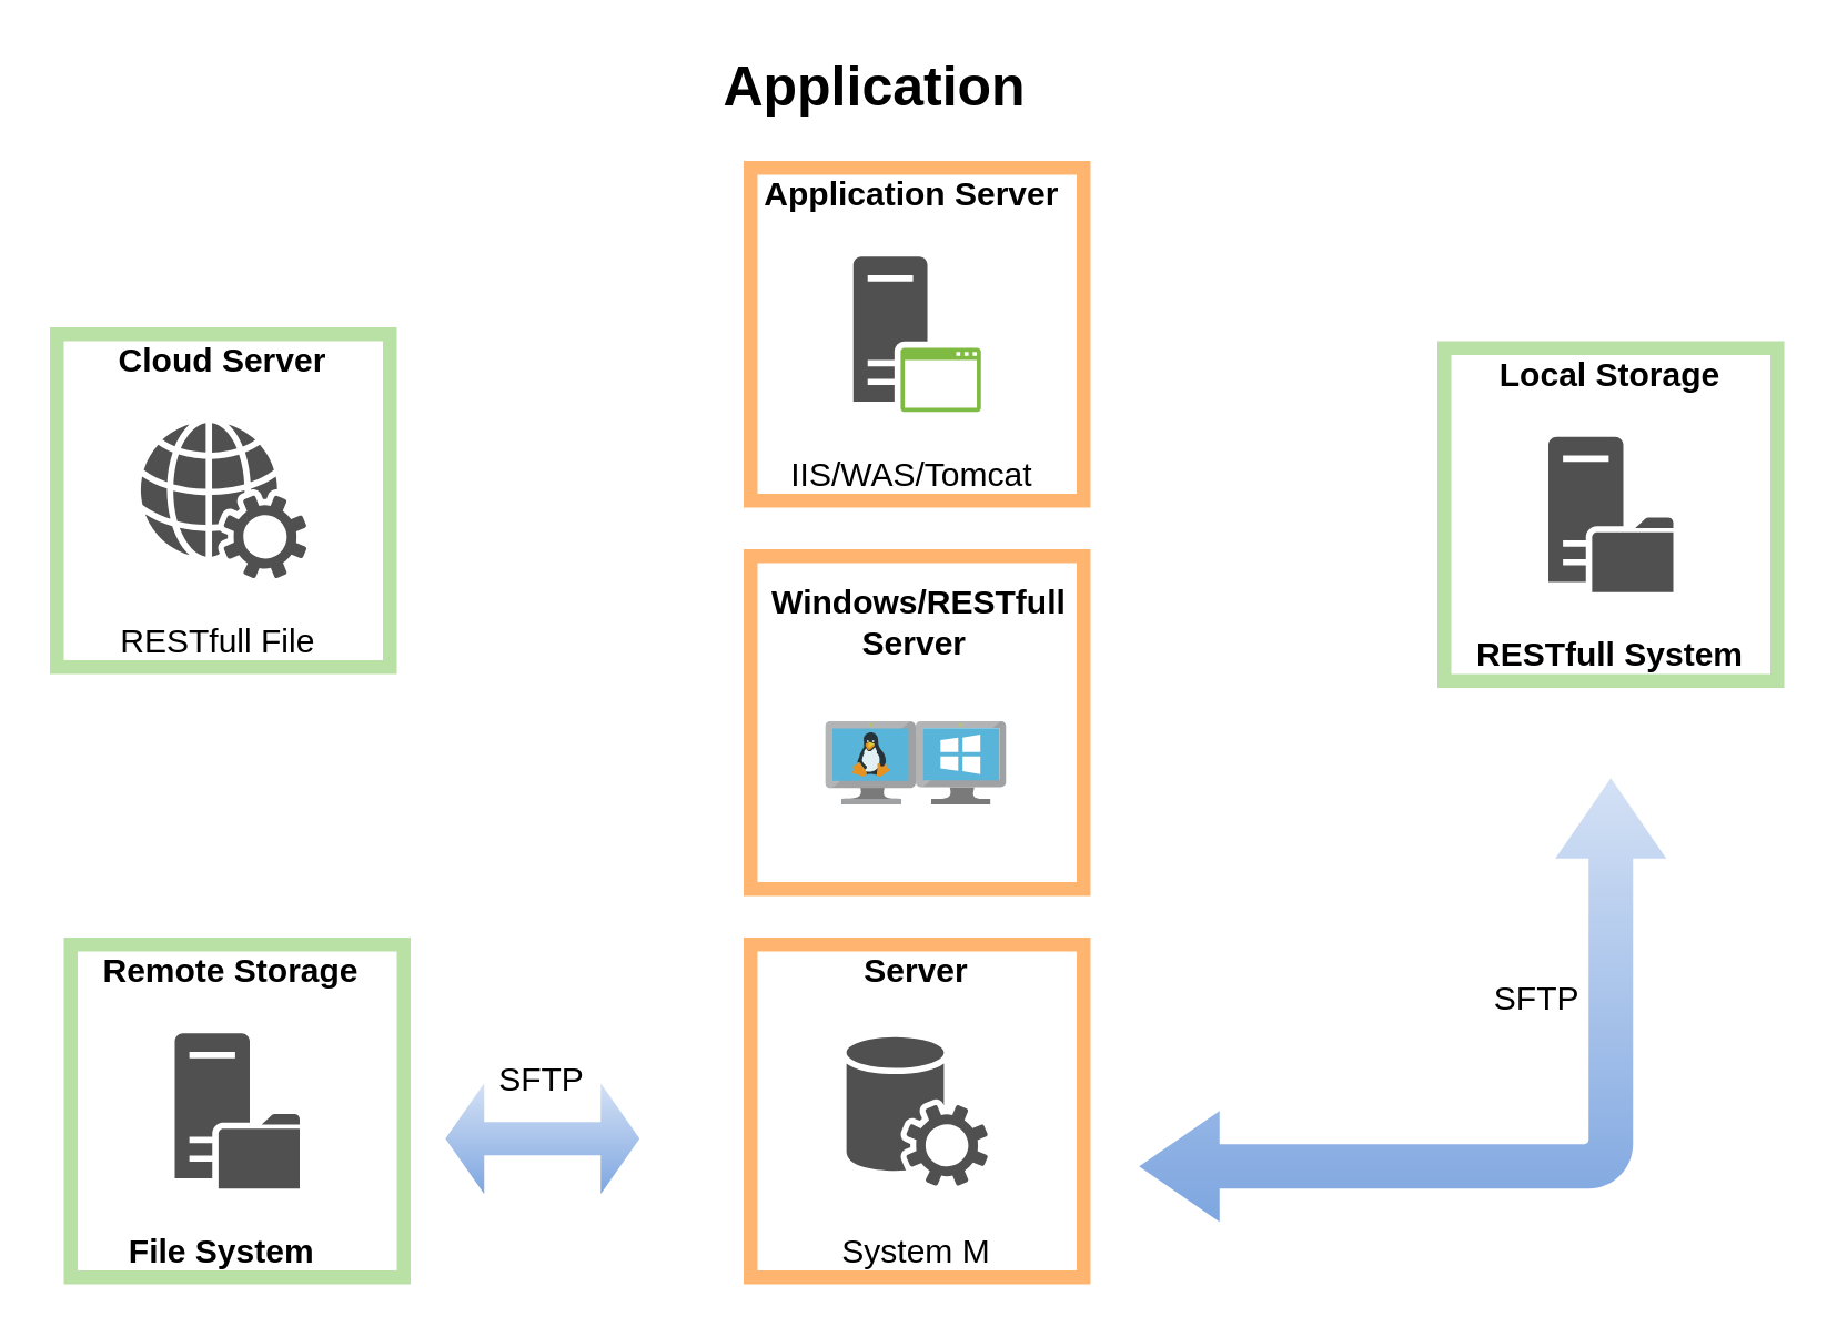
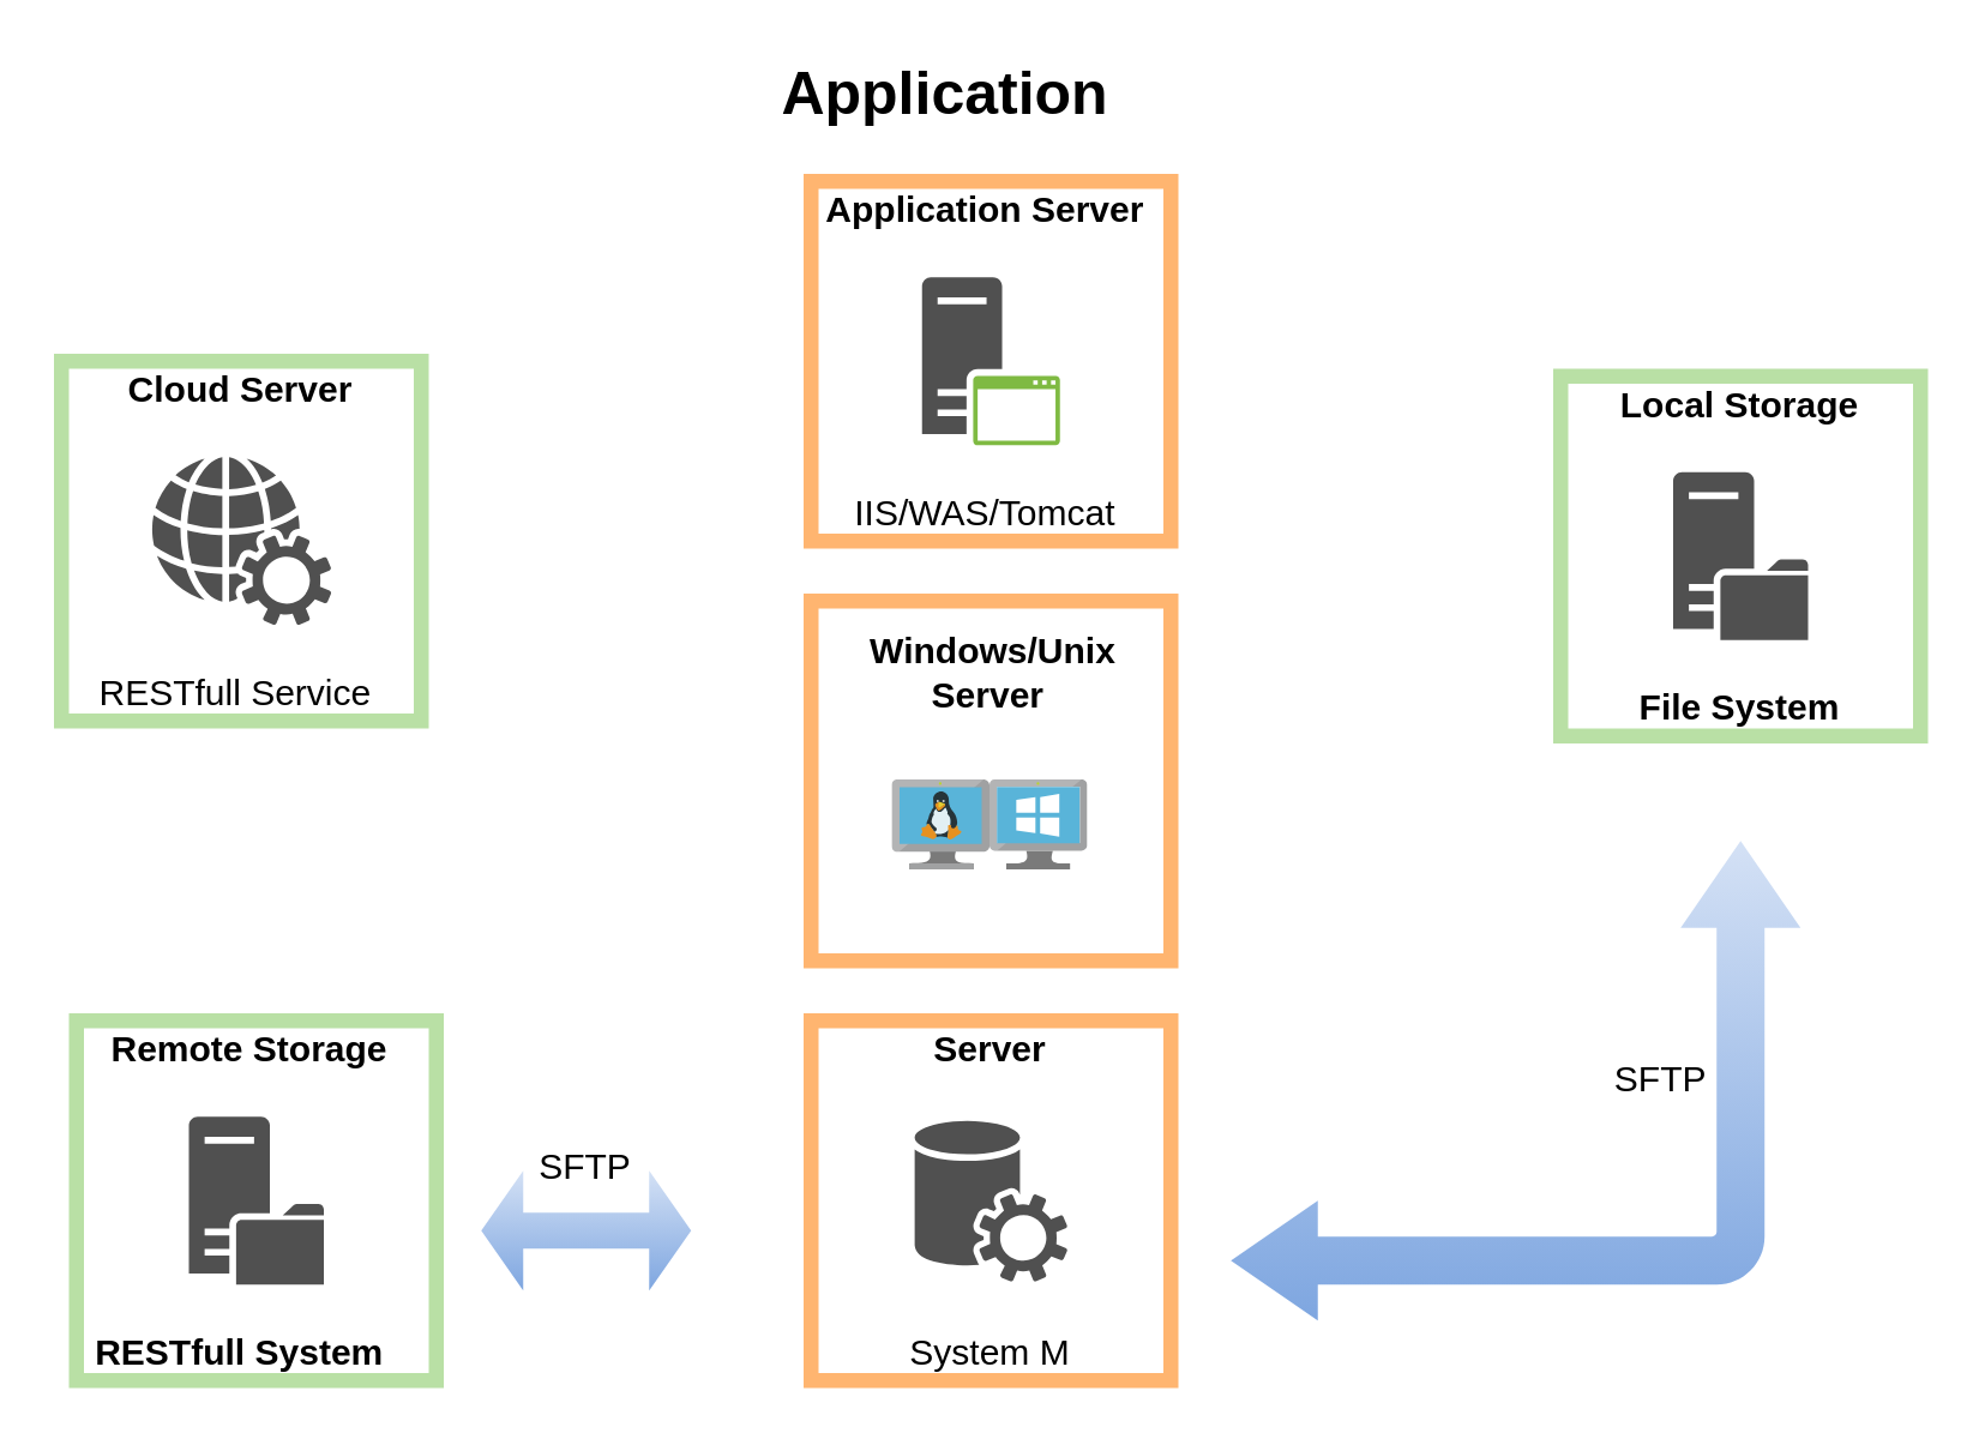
  <mxCell id="0" />
  <mxCell id="1" parent="0" />
  <mxCell id="2" value="&lt;div style=&quot;text-align: center&quot;&gt;&lt;b&gt;&amp;nbsp;Application Server&lt;/b&gt;&lt;span&gt;&amp;nbsp;&lt;/span&gt;&lt;/div&gt;&lt;br&gt;&lt;br&gt;&lt;br&gt;&lt;br&gt;&lt;br&gt;&lt;br&gt;&lt;div style=&quot;text-align: center&quot;&gt;&lt;span&gt;IIS/WAS/Tomcat&lt;/span&gt;&lt;/div&gt;" style="whiteSpace=wrap;html=1;aspect=fixed;shadow=0;labelBackgroundColor=none;sketch=0;align=left;fillColor=none;strokeColor=#FFB570;strokeWidth=5;" vertex="1" parent="1"><mxGeometry x="270" y="60" width="120" height="120" as="geometry" /></mxCell>
  <mxCell id="3" value="" style="aspect=fixed;html=1;points=[];align=center;image;fontSize=12;image=img/lib/mscae/VM_Linux.svg;shadow=0;labelBackgroundColor=none;sketch=0;strokeColor=#FFB570;strokeWidth=5;fillColor=none;gradientColor=none;" vertex="1" parent="1"><mxGeometry x="297.39" y="260" width="32.61" height="30" as="geometry" /></mxCell>
  <mxCell id="4" value="" style="aspect=fixed;html=1;points=[];align=center;image;fontSize=12;image=img/lib/mscae/VirtualMachineWindows.svg;shadow=0;labelBackgroundColor=none;sketch=0;strokeColor=#FFB570;strokeWidth=5;fillColor=none;gradientColor=none;" vertex="1" parent="1"><mxGeometry x="330" y="260" width="32.61" height="30" as="geometry" /></mxCell>
  <mxCell id="5" value="" style="pointerEvents=1;shadow=0;dashed=0;html=1;strokeColor=none;fillColor=#505050;labelPosition=center;verticalLabelPosition=bottom;verticalAlign=top;outlineConnect=0;align=center;shape=mxgraph.office.servers.application_server_green;labelBackgroundColor=none;sketch=0;" vertex="1" parent="1"><mxGeometry x="307" y="92" width="46" height="56" as="geometry" /></mxCell>
  <mxCell id="6" value="" style="pointerEvents=1;shadow=0;dashed=0;html=1;strokeColor=none;fillColor=#505050;labelPosition=center;verticalLabelPosition=bottom;verticalAlign=top;outlineConnect=0;align=center;shape=mxgraph.office.servers.file_server;labelBackgroundColor=none;sketch=0;" vertex="1" parent="1"><mxGeometry x="557.5" y="157" width="45" height="56" as="geometry" /></mxCell>
  <mxCell id="7" value="" style="pointerEvents=1;shadow=0;dashed=0;html=1;strokeColor=none;fillColor=#505050;labelPosition=center;verticalLabelPosition=bottom;verticalAlign=top;outlineConnect=0;align=center;shape=mxgraph.office.servers.file_server;labelBackgroundColor=none;sketch=0;" vertex="1" parent="1"><mxGeometry x="62.5" y="372" width="45" height="56" as="geometry" /></mxCell>
  <mxCell id="8" value="" style="pointerEvents=1;shadow=0;dashed=0;html=1;strokeColor=none;fillColor=#505050;labelPosition=center;verticalLabelPosition=bottom;verticalAlign=top;outlineConnect=0;align=center;shape=mxgraph.office.services.web_services;labelBackgroundColor=none;sketch=0;" vertex="1" parent="1"><mxGeometry x="50" y="152" width="60" height="56" as="geometry" /></mxCell>
  <mxCell id="9" value="" style="pointerEvents=1;shadow=0;dashed=0;html=1;strokeColor=none;fillColor=#505050;labelPosition=center;verticalLabelPosition=bottom;verticalAlign=top;outlineConnect=0;align=center;shape=mxgraph.office.services.central_management_service;labelBackgroundColor=none;sketch=0;" vertex="1" parent="1"><mxGeometry x="304.5" y="373" width="51" height="54" as="geometry" /></mxCell>
- <mxCell id="10" value="&lt;div&gt;&lt;b&gt;&amp;nbsp;Local Storage&lt;/b&gt;&lt;span&gt;&amp;nbsp;&lt;/span&gt;&lt;/div&gt;&lt;br&gt;&lt;br&gt;&lt;br&gt;&lt;br&gt;&lt;br&gt;&lt;br&gt;&lt;div&gt;&lt;span&gt;&lt;b&gt;RESTfull System&lt;/b&gt;&lt;/span&gt;&lt;/div&gt;" style="whiteSpace=wrap;html=1;aspect=fixed;shadow=0;labelBackgroundColor=none;sketch=0;align=center;fillColor=none;strokeWidth=5;strokeColor=#B9E0A5;" vertex="1" parent="1"><mxGeometry x="520" y="125" width="120" height="120" as="geometry" /></mxCell>
- <mxCell id="11" value="&lt;div style=&quot;text-align: center&quot;&gt;&lt;b&gt;Windows/RESTfull Server&lt;/b&gt;&lt;span&gt;&amp;nbsp;&lt;/span&gt;&lt;br&gt;&lt;/div&gt;&lt;div style=&quot;text-align: center&quot;&gt;&lt;span&gt;&lt;br&gt;&lt;/span&gt;&lt;/div&gt;&lt;div style=&quot;text-align: center&quot;&gt;&lt;span&gt;&lt;br&gt;&lt;/span&gt;&lt;/div&gt;&lt;br&gt;&lt;br&gt;&lt;br&gt;" style="whiteSpace=wrap;html=1;aspect=fixed;shadow=0;labelBackgroundColor=none;sketch=0;align=left;fillColor=none;strokeColor=#FFB570;strokeWidth=5;" vertex="1" parent="1"><mxGeometry x="270" y="200" width="120" height="120" as="geometry" /></mxCell>
+ <mxCell id="10" value="&lt;div&gt;&lt;b&gt;&amp;nbsp;Local Storage&lt;/b&gt;&lt;span&gt;&amp;nbsp;&lt;/span&gt;&lt;/div&gt;&lt;br&gt;&lt;br&gt;&lt;br&gt;&lt;br&gt;&lt;br&gt;&lt;br&gt;&lt;div&gt;&lt;span&gt;&lt;b&gt;File System&lt;/b&gt;&lt;/span&gt;&lt;/div&gt;" style="whiteSpace=wrap;html=1;aspect=fixed;shadow=0;labelBackgroundColor=none;sketch=0;align=center;fillColor=none;strokeWidth=5;strokeColor=#B9E0A5;" vertex="1" parent="1"><mxGeometry x="520" y="125" width="120" height="120" as="geometry" /></mxCell>
+ <mxCell id="11" value="&lt;div style=&quot;text-align: center&quot;&gt;&lt;b&gt;Windows/Unix Server&lt;/b&gt;&lt;span&gt;&amp;nbsp;&lt;/span&gt;&lt;br&gt;&lt;/div&gt;&lt;div style=&quot;text-align: center&quot;&gt;&lt;span&gt;&lt;br&gt;&lt;/span&gt;&lt;/div&gt;&lt;div style=&quot;text-align: center&quot;&gt;&lt;span&gt;&lt;br&gt;&lt;/span&gt;&lt;/div&gt;&lt;br&gt;&lt;br&gt;&lt;br&gt;" style="whiteSpace=wrap;html=1;aspect=fixed;shadow=0;labelBackgroundColor=none;sketch=0;align=left;fillColor=none;strokeColor=#FFB570;strokeWidth=5;" vertex="1" parent="1"><mxGeometry x="270" y="200" width="120" height="120" as="geometry" /></mxCell>
  <mxCell id="12" value="&lt;div&gt;&lt;b&gt;&amp;nbsp;Server&lt;/b&gt;&lt;span&gt;&amp;nbsp;&lt;/span&gt;&lt;/div&gt;&lt;br&gt;&lt;br&gt;&lt;br&gt;&lt;br&gt;&lt;br&gt;&lt;br&gt;&lt;div&gt;&lt;span&gt;System M&lt;/span&gt;&lt;/div&gt;" style="whiteSpace=wrap;html=1;aspect=fixed;shadow=0;labelBackgroundColor=none;sketch=0;align=center;fillColor=none;strokeColor=#FFB570;strokeWidth=5;" vertex="1" parent="1"><mxGeometry x="270" y="340" width="120" height="120" as="geometry" /></mxCell>
- <mxCell id="13" value="&lt;div&gt;&lt;b&gt;&amp;nbsp;Cloud Server&lt;/b&gt;&lt;span&gt;&amp;nbsp;&lt;/span&gt;&lt;/div&gt;&lt;br&gt;&lt;br&gt;&lt;br&gt;&lt;br&gt;&lt;br&gt;&lt;br&gt;&lt;div&gt;&lt;span&gt;RESTfull File&amp;nbsp;&lt;/span&gt;&lt;/div&gt;" style="whiteSpace=wrap;html=1;aspect=fixed;shadow=0;labelBackgroundColor=none;sketch=0;align=center;fillColor=none;strokeWidth=5;strokeColor=#B9E0A5;" vertex="1" parent="1"><mxGeometry x="20" y="120" width="120" height="120" as="geometry" /></mxCell>
- <mxCell id="14" value="&lt;div style=&quot;text-align: center&quot;&gt;&lt;b&gt;&amp;nbsp; &amp;nbsp;Remote Storage&lt;/b&gt;&lt;span&gt;&amp;nbsp;&lt;/span&gt;&lt;/div&gt;&lt;br&gt;&lt;br&gt;&lt;br&gt;&lt;br&gt;&lt;br&gt;&lt;br&gt;&lt;div style=&quot;text-align: center&quot;&gt;&lt;span&gt;&lt;b&gt;File System&lt;/b&gt;&lt;/span&gt;&lt;/div&gt;" style="whiteSpace=wrap;html=1;aspect=fixed;shadow=0;labelBackgroundColor=none;sketch=0;align=left;fillColor=none;strokeWidth=5;strokeColor=#B9E0A5;" vertex="1" parent="1"><mxGeometry x="25" y="340" width="120" height="120" as="geometry" /></mxCell>
+ <mxCell id="13" value="&lt;div&gt;&lt;b&gt;&amp;nbsp;Cloud Server&lt;/b&gt;&lt;span&gt;&amp;nbsp;&lt;/span&gt;&lt;/div&gt;&lt;br&gt;&lt;br&gt;&lt;br&gt;&lt;br&gt;&lt;br&gt;&lt;br&gt;&lt;div&gt;&lt;span&gt;RESTfull Service&amp;nbsp;&lt;/span&gt;&lt;/div&gt;" style="whiteSpace=wrap;html=1;aspect=fixed;shadow=0;labelBackgroundColor=none;sketch=0;align=center;fillColor=none;strokeWidth=5;strokeColor=#B9E0A5;" vertex="1" parent="1"><mxGeometry x="20" y="120" width="120" height="120" as="geometry" /></mxCell>
+ <mxCell id="14" value="&lt;div style=&quot;text-align: center&quot;&gt;&lt;b&gt;&amp;nbsp; &amp;nbsp;Remote Storage&lt;/b&gt;&lt;span&gt;&amp;nbsp;&lt;/span&gt;&lt;/div&gt;&lt;br&gt;&lt;br&gt;&lt;br&gt;&lt;br&gt;&lt;br&gt;&lt;br&gt;&lt;div style=&quot;text-align: center&quot;&gt;&lt;span&gt;&lt;b&gt;RESTfull System&lt;/b&gt;&lt;/span&gt;&lt;/div&gt;" style="whiteSpace=wrap;html=1;aspect=fixed;shadow=0;labelBackgroundColor=none;sketch=0;align=left;fillColor=none;strokeWidth=5;strokeColor=#B9E0A5;" vertex="1" parent="1"><mxGeometry x="25" y="340" width="120" height="120" as="geometry" /></mxCell>
  <mxCell id="15" value="SFTP&lt;br&gt;&lt;br&gt;&lt;br&gt;&lt;br&gt;" style="shape=doubleArrow;whiteSpace=wrap;html=1;shadow=0;labelBackgroundColor=none;sketch=0;strokeWidth=5;fillColor=#7EA6E0;strokeColor=none;gradientDirection=north;gradientColor=#D4E1F5;" vertex="1" parent="1"><mxGeometry x="160" y="390" width="70" height="40" as="geometry" /></mxCell>
  <mxCell id="16" value="&lt;div&gt;&lt;span&gt;&amp;nbsp; &amp;nbsp; &amp;nbsp; &amp;nbsp; &amp;nbsp; &amp;nbsp; &amp;nbsp; &amp;nbsp; &amp;nbsp; &amp;nbsp; &amp;nbsp; &amp;nbsp;SFTP&amp;nbsp; &amp;nbsp; &amp;nbsp; &amp;nbsp; &amp;nbsp;&lt;/span&gt;&lt;/div&gt;" style="html=1;shadow=0;dashed=0;align=right;verticalAlign=middle;shape=mxgraph.arrows2.bendDoubleArrow;dy=8;dx=29;arrowHead=40;rounded=1;labelBackgroundColor=none;sketch=0;strokeWidth=1;fillColor=#7EA6E0;gradientColor=#D4E1F5;direction=west;strokeColor=none;" vertex="1" parent="1"><mxGeometry x="410" y="280" width="190" height="160" as="geometry" /></mxCell>
  <mxCell id="17" value="&lt;b&gt;&lt;font style=&quot;font-size: 20px&quot;&gt;Application&lt;/font&gt;&lt;/b&gt;" style="text;html=1;strokeColor=none;fillColor=none;align=center;verticalAlign=middle;whiteSpace=wrap;rounded=0;shadow=0;labelBackgroundColor=none;sketch=0;" vertex="1" parent="1"><mxGeometry x="295" y="20" width="40" height="20" as="geometry" /></mxCell>
